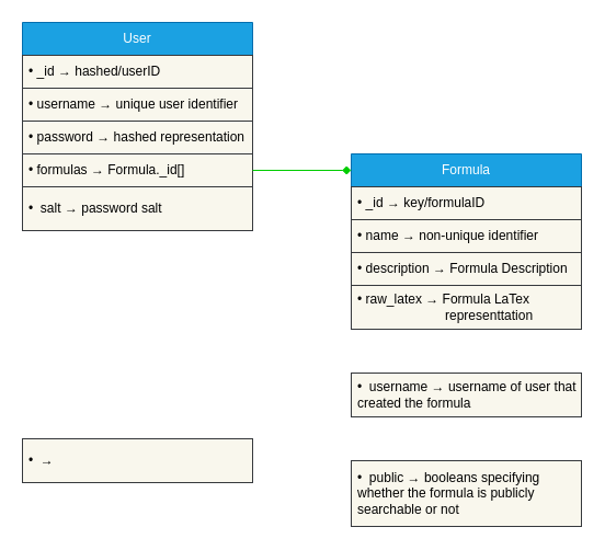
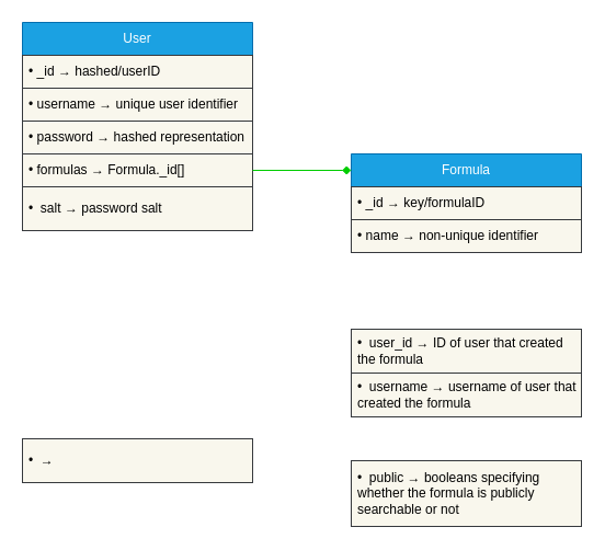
  <mxCell id="0" />
  <mxCell id="1" parent="0" />
  <mxCell id="2" value="User" style="swimlane;fontStyle=0;childLayout=stackLayout;horizontal=1;startSize=30;horizontalStack=0;resizeParent=1;resizeParentMax=0;resizeLast=0;collapsible=1;marginBottom=0;whiteSpace=wrap;html=1;labelBackgroundColor=none;fontColor=#ffffff;fillColor=#1ba1e2;strokeColor=#006EAF;" parent="1" vertex="1"><mxGeometry x="20" y="20" width="210" height="60" as="geometry" /></mxCell>
  <mxCell id="3" value="• _id → hashed/userID" style="text;strokeColor=#36393d;fillColor=#f9f7ed;align=left;verticalAlign=middle;spacingLeft=4;spacingRight=4;overflow=hidden;points=[[0,0.5],[1,0.5]];portConstraint=eastwest;rotatable=0;whiteSpace=wrap;html=1;labelBackgroundColor=none;fontColor=#000000;" parent="2" vertex="1"><mxGeometry y="30" width="210" height="30" as="geometry" /></mxCell>
  <mxCell id="4" value="• username → unique user identifier" style="text;strokeColor=#36393d;fillColor=#f9f7ed;align=left;verticalAlign=middle;spacingLeft=4;spacingRight=4;overflow=hidden;points=[[0,0.5],[1,0.5]];portConstraint=eastwest;rotatable=0;whiteSpace=wrap;html=1;labelBackgroundColor=none;fontColor=#000000;" parent="1" vertex="1"><mxGeometry x="20" y="80" width="210" height="30" as="geometry" /></mxCell>
  <mxCell id="5" value="• password → hashed representation" style="text;strokeColor=#36393d;fillColor=#f9f7ed;align=left;verticalAlign=middle;spacingLeft=4;spacingRight=4;overflow=hidden;points=[[0,0.5],[1,0.5]];portConstraint=eastwest;rotatable=0;whiteSpace=wrap;html=1;labelBackgroundColor=none;fontColor=#000000;" parent="1" vertex="1"><mxGeometry x="20" y="110" width="210" height="30" as="geometry" /></mxCell>
  <mxCell id="6" value="• formulas → Formula._id[]" style="text;strokeColor=#36393d;fillColor=#f9f7ed;align=left;verticalAlign=middle;spacingLeft=4;spacingRight=4;overflow=hidden;points=[[0,0.5],[1,0.5]];portConstraint=eastwest;rotatable=0;whiteSpace=wrap;html=1;labelBackgroundColor=none;fontColor=#000000;" parent="1" vertex="1"><mxGeometry x="20" y="140" width="210" height="30" as="geometry" /></mxCell>
  <mxCell id="7" value="Formula" style="swimlane;fontStyle=0;childLayout=stackLayout;horizontal=1;startSize=30;horizontalStack=0;resizeParent=1;resizeParentMax=0;resizeLast=0;collapsible=1;marginBottom=0;whiteSpace=wrap;html=1;labelBackgroundColor=none;fontColor=#ffffff;fillColor=#1ba1e2;strokeColor=#006EAF;" parent="1" vertex="1"><mxGeometry x="320" y="140" width="210" height="60" as="geometry" /></mxCell>
  <mxCell id="8" value="• _id → key/formulaID" style="text;strokeColor=#36393d;fillColor=#f9f7ed;align=left;verticalAlign=middle;spacingLeft=4;spacingRight=4;overflow=hidden;points=[[0,0.5],[1,0.5]];portConstraint=eastwest;rotatable=0;whiteSpace=wrap;html=1;labelBackgroundColor=none;fontColor=#000000;" parent="7" vertex="1"><mxGeometry y="30" width="210" height="30" as="geometry" /></mxCell>
  <mxCell id="9" value="• name → non-unique identifier" style="text;strokeColor=#36393d;fillColor=#f9f7ed;align=left;verticalAlign=middle;spacingLeft=4;spacingRight=4;overflow=hidden;points=[[0,0.5],[1,0.5]];portConstraint=eastwest;rotatable=0;whiteSpace=wrap;html=1;labelBackgroundColor=none;fontColor=#000000;" parent="1" vertex="1"><mxGeometry x="320" y="200" width="210" height="30" as="geometry" /></mxCell>
- <mxCell id="10" value="• description → Formula Description" style="text;strokeColor=#36393d;fillColor=#f9f7ed;align=left;verticalAlign=middle;spacingLeft=4;spacingRight=4;overflow=hidden;points=[[0,0.5],[1,0.5]];portConstraint=eastwest;rotatable=0;whiteSpace=wrap;html=1;labelBackgroundColor=none;fontColor=#000000;" parent="1" vertex="1"><mxGeometry x="320" y="230" width="210" height="30" as="geometry" /></mxCell>
- <mxCell id="11" value="• raw_latex → Formula LaTex &lt;span style=&quot;white-space: pre;&quot;&gt;&#09;&lt;/span&gt;&lt;span style=&quot;white-space: pre;&quot;&gt;&#09;&lt;span style=&quot;white-space: pre;&quot;&gt;&#09;&lt;/span&gt;&lt;/span&gt;representtation" style="text;strokeColor=#36393d;fillColor=#f9f7ed;align=left;verticalAlign=middle;spacingLeft=4;spacingRight=4;overflow=hidden;points=[[0,0.5],[1,0.5]];portConstraint=eastwest;rotatable=0;whiteSpace=wrap;html=1;labelBackgroundColor=none;fontColor=#000000;" parent="1" vertex="1"><mxGeometry x="320" y="260" width="210" height="40" as="geometry" /></mxCell>
  <mxCell id="12" value="" style="endArrow=diamond;html=1;fontColor=#FFFF99;entryX=0;entryY=0.25;entryDx=0;entryDy=0;fillColor=#f9f7ed;strokeColor=#00CC00;labelBackgroundColor=#99FF99;" parent="1" source="6" target="7" edge="1"><mxGeometry width="50" height="50" relative="1" as="geometry"><mxPoint x="380" y="270" as="sourcePoint" /><mxPoint x="430" y="220" as="targetPoint" /><Array as="points" /></mxGeometry></mxCell>
+ <mxCell id="13" value="•&amp;nbsp; user_id → ID of user that created the formula" style="text;strokeColor=#36393d;fillColor=#f9f7ed;align=left;verticalAlign=middle;spacingLeft=4;spacingRight=4;overflow=hidden;points=[[0,0.5],[1,0.5]];portConstraint=eastwest;rotatable=0;whiteSpace=wrap;html=1;labelBackgroundColor=none;fontColor=#000000;" vertex="1" parent="1"><mxGeometry x="320" y="300" width="210" height="40" as="geometry" /></mxCell>
  <mxCell id="14" value="•&amp;nbsp; username → username of user that created the formula" style="text;strokeColor=#36393d;fillColor=#f9f7ed;align=left;verticalAlign=middle;spacingLeft=4;spacingRight=4;overflow=hidden;points=[[0,0.5],[1,0.5]];portConstraint=eastwest;rotatable=0;whiteSpace=wrap;html=1;labelBackgroundColor=none;fontColor=#000000;" vertex="1" parent="1"><mxGeometry x="320" y="340" width="210" height="40" as="geometry" /></mxCell>
  <mxCell id="15" value="•&amp;nbsp; public → booleans specifying whether the formula is publicly searchable or not" style="text;strokeColor=#36393d;fillColor=#f9f7ed;align=left;verticalAlign=middle;spacingLeft=4;spacingRight=4;overflow=hidden;points=[[0,0.5],[1,0.5]];portConstraint=eastwest;rotatable=0;whiteSpace=wrap;html=1;labelBackgroundColor=none;fontColor=#000000;" vertex="1" parent="1"><mxGeometry x="320" y="420" width="210" height="60" as="geometry" /></mxCell>
  <mxCell id="16" value="•&amp;nbsp; →" style="text;strokeColor=#36393d;fillColor=#f9f7ed;align=left;verticalAlign=middle;spacingLeft=4;spacingRight=4;overflow=hidden;points=[[0,0.5],[1,0.5]];portConstraint=eastwest;rotatable=0;whiteSpace=wrap;html=1;labelBackgroundColor=none;fontColor=#000000;" vertex="1" parent="1"><mxGeometry x="20" y="400" width="210" height="40" as="geometry" /></mxCell>
  <mxCell id="17" value="•&amp;nbsp; salt → password salt" style="text;strokeColor=#36393d;fillColor=#f9f7ed;align=left;verticalAlign=middle;spacingLeft=4;spacingRight=4;overflow=hidden;points=[[0,0.5],[1,0.5]];portConstraint=eastwest;rotatable=0;whiteSpace=wrap;html=1;labelBackgroundColor=none;fontColor=#000000;" vertex="1" parent="1"><mxGeometry x="20" y="170" width="210" height="40" as="geometry" /></mxCell>
